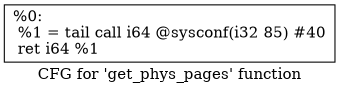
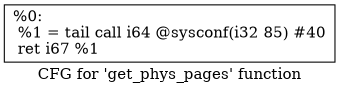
  digraph {
    label="CFG for 'get_phys_pages' function"
-   n1 [label="{%0:\l  %1 = tail call i64 @sysconf(i32 85) #40\l  ret i64 %1\l}" shape=record]
+   n1 [label="{%0:\l  %1 = tail call i64 @sysconf(i32 85) #40\l  ret i67 %1\l}" shape=record]
  }
